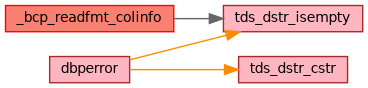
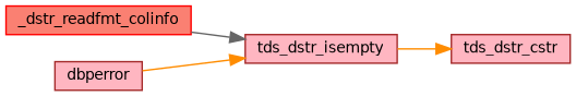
  digraph {
    rankdir=LR
    node [color=brown fillcolor=lightpink fontname=Helvetica fontsize=10 shape=box style=filled]
    edge [color=darkorange fontname=Helvetica fontsize=10 labelfontname=Helvetica labelfontsize=10 style=solid]
-   n1 [color=red fillcolor=salmon fontcolor=black height=0.2 label=_bcp_readfmt_colinfo width=0.4]
+   n1 [color=red fillcolor=salmon fontcolor=black height=0.2 label=_dstr_readfmt_colinfo width=0.4]
    n2 [height=0.2 label=tds_dstr_isempty width=0.4]
    n3 [height=0.2 label=dbperror width=0.4]
    n4 [height=0.2 label=tds_dstr_cstr width=0.4]
    n1 -> n2 [color=gray40]
    n3 -> n2
-   n3 -> n4
+   n2 -> n4
  }
